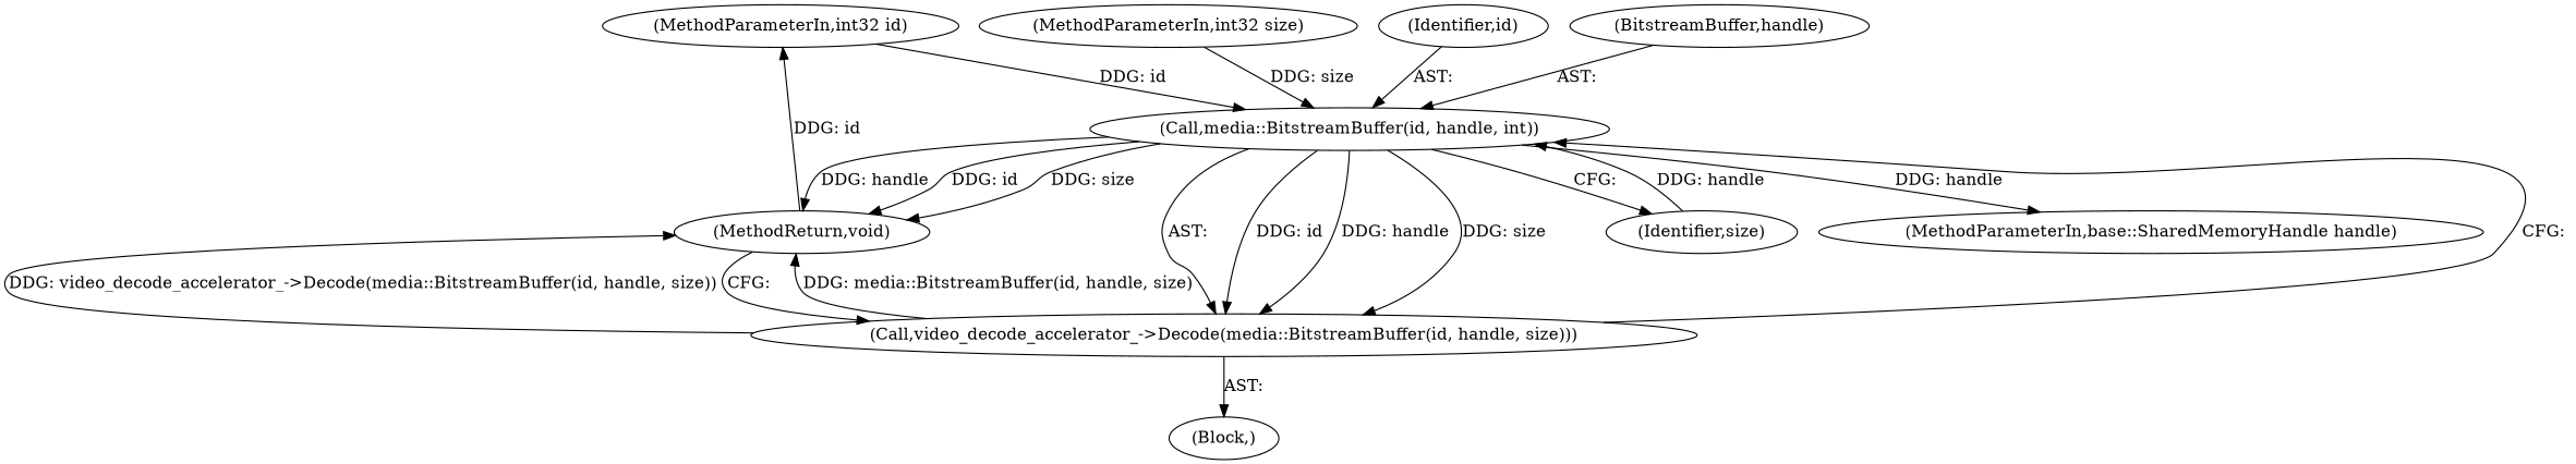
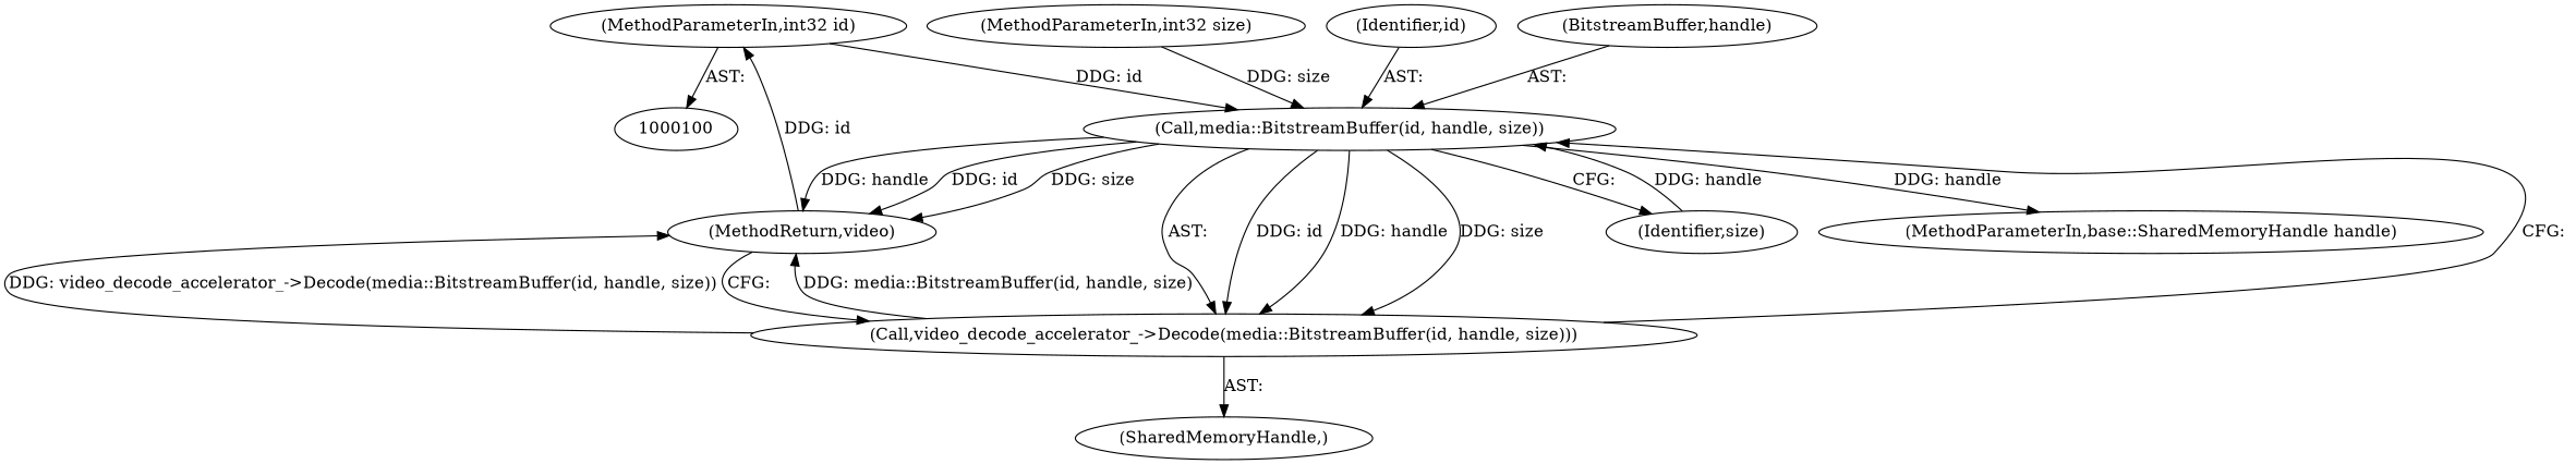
  digraph {
    n1 [label="(MethodParameterIn,int32 id)"]
-   n2 [label="(Call,media::BitstreamBuffer(id, handle, int))"]
-   n4 [label="(MethodReturn,void)"]
+   n2 [label="(Call,media::BitstreamBuffer(id, handle, size))"]
+   1000100
+   n4 [label="(MethodReturn,video)"]
    n5 [label="(Call,video_decode_accelerator_->Decode(media::BitstreamBuffer(id, handle, size)))"]
    n6 [label="(Identifier,size)"]
    n7 [label="(MethodParameterIn,base::SharedMemoryHandle handle)"]
-   n8 [label="(Block,)"]
+   n8 [label="(SharedMemoryHandle,)"]
    n9 [label="(MethodParameterIn,int32 size)"]
    n10 [label="(Identifier,id)"]
    n11 [label="(BitstreamBuffer,handle)"]
    n1 -> n2 [label="DDG: id"]
+   n1 -> 1000100 [label="AST: "]
    n2 -> n4 [label="DDG: size"]
    n2 -> n4 [label="DDG: handle"]
    n2 -> n4 [label="DDG: id"]
    n2 -> n5 [label="AST: "]
    n2 -> n5 [label="DDG: id"]
    n2 -> n5 [label="DDG: handle"]
    n2 -> n5 [label="DDG: size"]
    n2 -> n6 [label="CFG: "]
    n2 -> n7 [label="DDG: handle"]
    n4 -> n1 [label="DDG: id"]
    n4 -> n5 [label="CFG: "]
    n5 -> n2 [label="CFG: "]
    n5 -> n4 [label="DDG: media::BitstreamBuffer(id, handle, size)"]
    n5 -> n4 [label="DDG: video_decode_accelerator_->Decode(media::BitstreamBuffer(id, handle, size))"]
    n5 -> n8 [label="AST: "]
    n6 -> n2 [label="DDG: handle"]
    n9 -> n2 [label="DDG: size"]
    n10 -> n2 [label="AST: "]
    n11 -> n2 [label="AST: "]
  }
